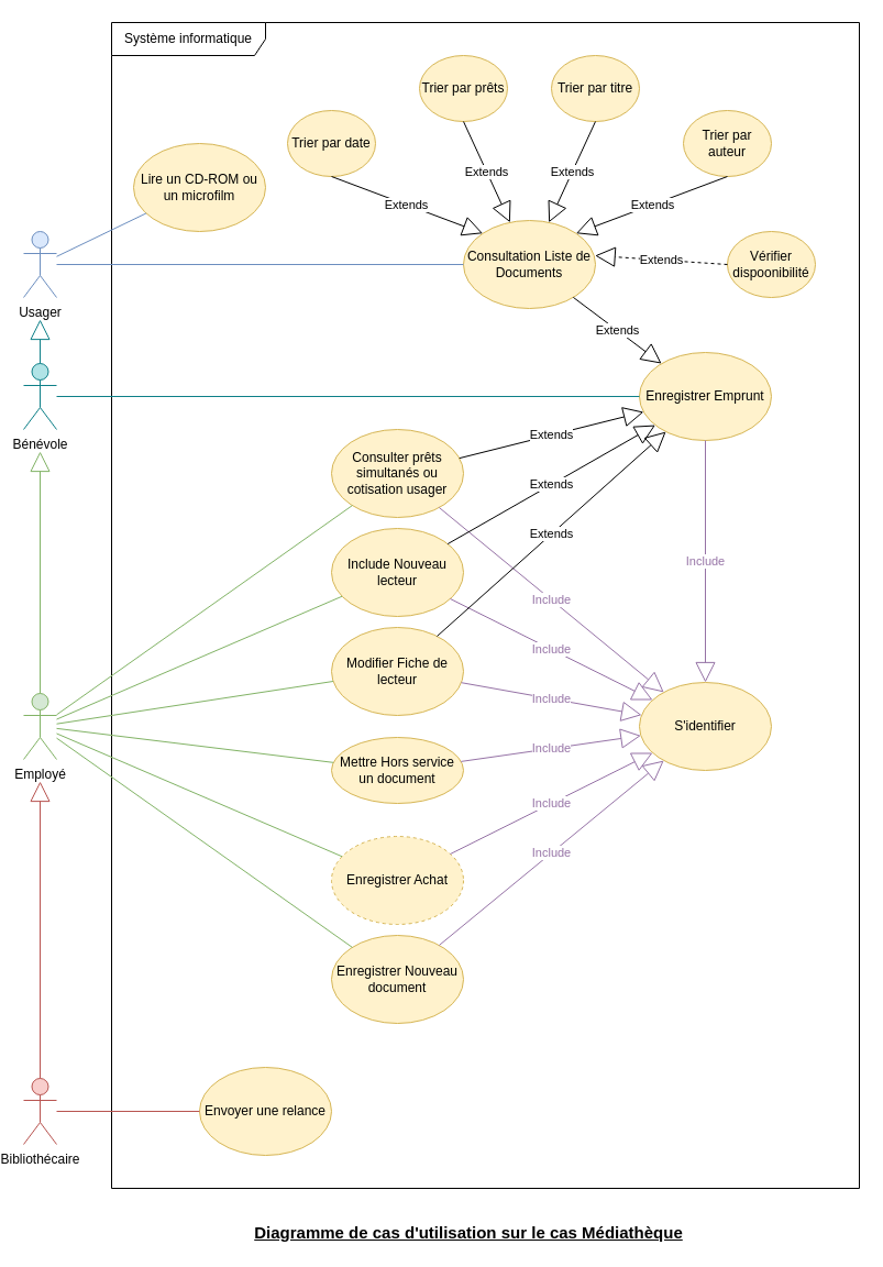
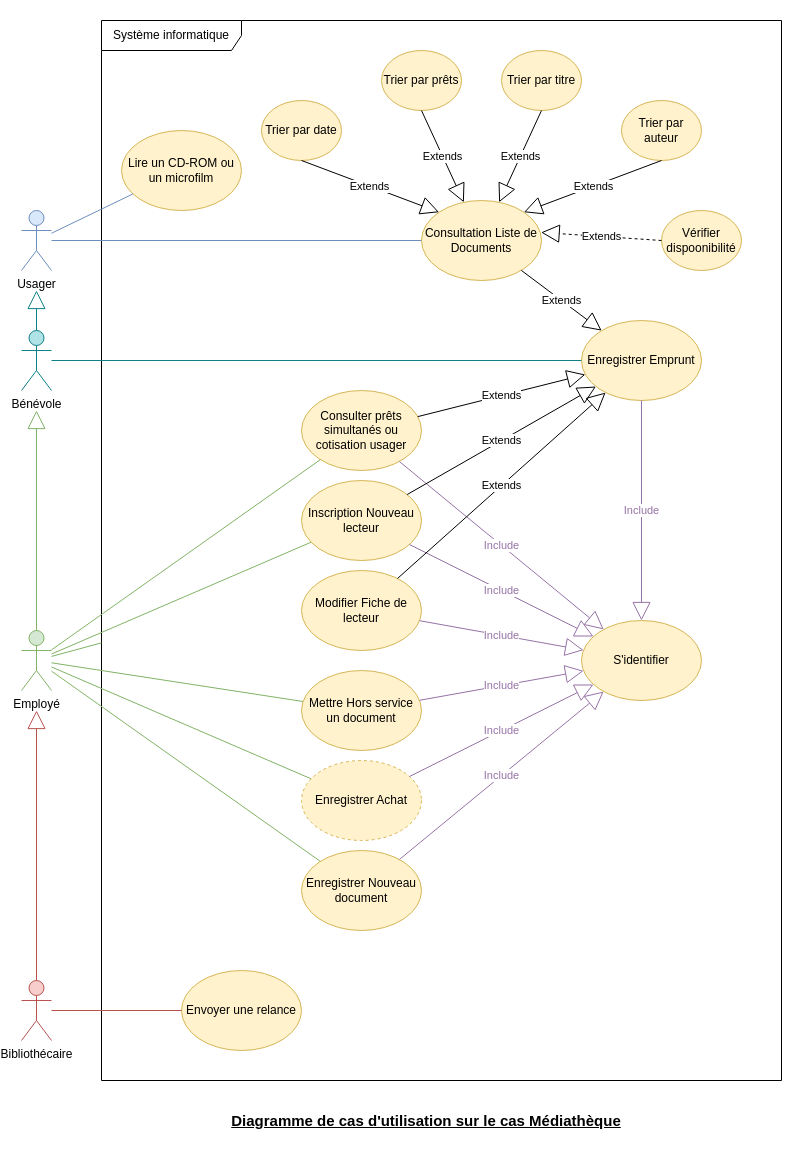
  <mxCell id="0" />
  <mxCell id="1" parent="0" />
  <mxCell id="2" value="Système informatique" style="shape=umlFrame;whiteSpace=wrap;html=1;width=140;height=30;" parent="1" vertex="1"><mxGeometry x="100" y="20" width="680" height="1060" as="geometry" /></mxCell>
  <mxCell id="3" value="Usager&lt;br&gt;" style="shape=umlActor;verticalLabelPosition=bottom;verticalAlign=top;html=1;outlineConnect=0;fillColor=#dae8fc;strokeColor=#6c8ebf;" parent="1" vertex="1"><mxGeometry x="20" y="210" width="30" height="60" as="geometry" /></mxCell>
  <mxCell id="4" value="Bénévole" style="shape=umlActor;verticalLabelPosition=bottom;verticalAlign=top;html=1;outlineConnect=0;fillColor=#b0e3e6;strokeColor=#0e8088;" parent="1" vertex="1"><mxGeometry x="20" y="330" width="30" height="60" as="geometry" /></mxCell>
  <mxCell id="5" value="Employé" style="shape=umlActor;verticalLabelPosition=bottom;verticalAlign=top;html=1;outlineConnect=0;fillColor=#d5e8d4;strokeColor=#82b366;" parent="1" vertex="1"><mxGeometry x="20" y="630" width="30" height="60" as="geometry" /></mxCell>
  <mxCell id="6" value="Bibliothécaire" style="shape=umlActor;verticalLabelPosition=bottom;verticalAlign=top;html=1;outlineConnect=0;fillColor=#f8cecc;strokeColor=#b85450;" parent="1" vertex="1"><mxGeometry x="20" y="980" width="30" height="60" as="geometry" /></mxCell>
  <mxCell id="7" value="Consultation Liste de Documents" style="ellipse;whiteSpace=wrap;html=1;fillColor=#fff2cc;strokeColor=#d6b656;" parent="1" vertex="1"><mxGeometry x="420" y="200" width="120" height="80" as="geometry" /></mxCell>
  <mxCell id="8" value="Enregistrer Emprunt" style="ellipse;whiteSpace=wrap;html=1;fillColor=#fff2cc;strokeColor=#d6b656;" parent="1" vertex="1"><mxGeometry x="580" y="320" width="120" height="80" as="geometry" /></mxCell>
  <mxCell id="9" value="Consulter prêts simultanés ou cotisation usager" style="ellipse;whiteSpace=wrap;html=1;fillColor=#fff2cc;strokeColor=#d6b656;" parent="1" vertex="1"><mxGeometry x="300" y="390" width="120" height="80" as="geometry" /></mxCell>
  <mxCell id="10" value="Enregistrer Achat" style="ellipse;whiteSpace=wrap;html=1;fillColor=#fff2cc;strokeColor=#d6b656;dashed=1;" parent="1" vertex="1"><mxGeometry x="300" y="760" width="120" height="80" as="geometry" /></mxCell>
  <mxCell id="11" value="Enregistrer Nouveau document" style="ellipse;whiteSpace=wrap;html=1;fillColor=#fff2cc;strokeColor=#d6b656;" parent="1" vertex="1"><mxGeometry x="300" y="850" width="120" height="80" as="geometry" /></mxCell>
- <mxCell id="12" value="Include Nouveau lecteur" style="ellipse;whiteSpace=wrap;html=1;fillColor=#fff2cc;strokeColor=#d6b656;" parent="1" vertex="1"><mxGeometry x="300" y="480" width="120" height="80" as="geometry" /></mxCell>
+ <mxCell id="12" value="Inscription Nouveau lecteur" style="ellipse;whiteSpace=wrap;html=1;fillColor=#fff2cc;strokeColor=#d6b656;" parent="1" vertex="1"><mxGeometry x="300" y="480" width="120" height="80" as="geometry" /></mxCell>
  <mxCell id="13" value="Modifier Fiche de lecteur" style="ellipse;whiteSpace=wrap;html=1;fillColor=#fff2cc;strokeColor=#d6b656;" parent="1" vertex="1"><mxGeometry x="300" y="570" width="120" height="80" as="geometry" /></mxCell>
- <mxCell id="14" value="Mettre Hors service un document" style="ellipse;whiteSpace=wrap;html=1;fillColor=#fff2cc;strokeColor=#d6b656;" parent="1" vertex="1"><mxGeometry x="300" y="670" width="120" height="60" as="geometry" /></mxCell>
+ <mxCell id="14" value="Mettre Hors service un document" style="ellipse;whiteSpace=wrap;html=1;fillColor=#fff2cc;strokeColor=#d6b656;" parent="1" vertex="1"><mxGeometry x="300" y="670" width="120" height="80" as="geometry" /></mxCell>
  <mxCell id="15" value="Envoyer une relance" style="ellipse;whiteSpace=wrap;html=1;fillColor=#fff2cc;strokeColor=#d6b656;" parent="1" vertex="1"><mxGeometry x="180" y="970" width="120" height="80" as="geometry" /></mxCell>
  <mxCell id="16" value="" style="endArrow=none;html=1;entryX=0;entryY=0.5;entryDx=0;entryDy=0;fillColor=#f8cecc;strokeColor=#b85450;" parent="1" source="6" target="15" edge="1"><mxGeometry width="50" height="50" relative="1" as="geometry"><mxPoint x="60" y="880" as="sourcePoint" /><mxPoint x="500" y="610" as="targetPoint" /></mxGeometry></mxCell>
  <mxCell id="17" value="S'identifier" style="ellipse;whiteSpace=wrap;html=1;fillColor=#fff2cc;strokeColor=#d6b656;" parent="1" vertex="1"><mxGeometry x="580" y="620" width="120" height="80" as="geometry" /></mxCell>
  <mxCell id="18" value="" style="endArrow=block;endSize=16;endFill=0;html=1;exitX=0.5;exitY=0;exitDx=0;exitDy=0;exitPerimeter=0;fillColor=#f8cecc;strokeColor=#b85450;" parent="1" source="6" edge="1"><mxGeometry width="160" relative="1" as="geometry"><mxPoint x="260" y="550" as="sourcePoint" /><mxPoint x="35" y="710" as="targetPoint" /></mxGeometry></mxCell>
  <mxCell id="19" value="" style="endArrow=block;endSize=16;endFill=0;html=1;exitX=0.5;exitY=0;exitDx=0;exitDy=0;exitPerimeter=0;fillColor=#d5e8d4;strokeColor=#82b366;" parent="1" source="5" edge="1"><mxGeometry width="160" relative="1" as="geometry"><mxPoint x="70" y="680" as="sourcePoint" /><mxPoint x="35" y="410" as="targetPoint" /></mxGeometry></mxCell>
  <mxCell id="20" value="" style="endArrow=none;html=1;entryX=0;entryY=0.5;entryDx=0;entryDy=0;fillColor=#dae8fc;strokeColor=#6c8ebf;" parent="1" source="3" target="7" edge="1"><mxGeometry width="50" height="50" relative="1" as="geometry"><mxPoint x="120" y="380" as="sourcePoint" /><mxPoint x="170" y="330" as="targetPoint" /></mxGeometry></mxCell>
- <mxCell id="21" value="" style="endArrow=none;html=1;fillColor=#d5e8d4;strokeColor=#82b366;" parent="1" source="5" target="13" edge="1"><mxGeometry width="50" height="50" relative="1" as="geometry"><mxPoint x="350" y="590" as="sourcePoint" /><mxPoint x="400" y="540" as="targetPoint" /></mxGeometry></mxCell>
+ <mxCell id="21" value="" style="endArrow=none;html=1;fillColor=#d5e8d4;strokeColor=#82b366;" parent="1" source="5" target="2" edge="1"><mxGeometry width="50" height="50" relative="1" as="geometry"><mxPoint x="350" y="590" as="sourcePoint" /><mxPoint x="400" y="540" as="targetPoint" /></mxGeometry></mxCell>
  <mxCell id="22" value="Trier par date" style="ellipse;whiteSpace=wrap;html=1;fillColor=#fff2cc;strokeColor=#d6b656;" parent="1" vertex="1"><mxGeometry x="260" y="100" width="80" height="60" as="geometry" /></mxCell>
  <mxCell id="23" value="Trier par prêts" style="ellipse;whiteSpace=wrap;html=1;fillColor=#fff2cc;strokeColor=#d6b656;" parent="1" vertex="1"><mxGeometry x="380" y="50" width="80" height="60" as="geometry" /></mxCell>
  <mxCell id="24" value="Trier par titre" style="ellipse;whiteSpace=wrap;html=1;fillColor=#fff2cc;strokeColor=#d6b656;" parent="1" vertex="1"><mxGeometry x="500" y="50" width="80" height="60" as="geometry" /></mxCell>
  <mxCell id="25" value="Trier par auteur" style="ellipse;whiteSpace=wrap;html=1;fillColor=#fff2cc;strokeColor=#d6b656;" parent="1" vertex="1"><mxGeometry x="620" y="100" width="80" height="60" as="geometry" /></mxCell>
  <mxCell id="26" value="Extends" style="endArrow=block;endSize=16;endFill=0;html=1;exitX=0.5;exitY=1;exitDx=0;exitDy=0;entryX=1;entryY=0;entryDx=0;entryDy=0;" parent="1" source="25" target="7" edge="1"><mxGeometry width="160" relative="1" as="geometry"><mxPoint x="330" y="450" as="sourcePoint" /><mxPoint x="490" y="450" as="targetPoint" /></mxGeometry></mxCell>
  <mxCell id="27" value="Extends" style="endArrow=block;endSize=16;endFill=0;html=1;exitX=0.5;exitY=1;exitDx=0;exitDy=0;" parent="1" source="24" target="7" edge="1"><mxGeometry width="160" relative="1" as="geometry"><mxPoint x="330" y="450" as="sourcePoint" /><mxPoint x="420" y="283" as="targetPoint" /></mxGeometry></mxCell>
  <mxCell id="28" value="Extends" style="endArrow=block;endSize=16;endFill=0;html=1;exitX=0.5;exitY=1;exitDx=0;exitDy=0;" parent="1" source="23" target="7" edge="1"><mxGeometry width="160" relative="1" as="geometry"><mxPoint x="330" y="180" as="sourcePoint" /><mxPoint x="490" y="180" as="targetPoint" /></mxGeometry></mxCell>
  <mxCell id="29" value="Extends" style="endArrow=block;endSize=16;endFill=0;html=1;exitX=0.5;exitY=1;exitDx=0;exitDy=0;entryX=0;entryY=0;entryDx=0;entryDy=0;" parent="1" source="22" target="7" edge="1"><mxGeometry width="160" relative="1" as="geometry"><mxPoint x="330" y="450" as="sourcePoint" /><mxPoint x="490" y="450" as="targetPoint" /></mxGeometry></mxCell>
  <mxCell id="30" value="Vérifier dispoonibilité" style="ellipse;whiteSpace=wrap;html=1;fillColor=#fff2cc;strokeColor=#d6b656;" parent="1" vertex="1"><mxGeometry x="660" y="210" width="80" height="60" as="geometry" /></mxCell>
  <mxCell id="31" value="Extends" style="endArrow=block;endSize=16;endFill=0;html=1;exitX=0;exitY=0.5;exitDx=0;exitDy=0;entryX=0.997;entryY=0.399;entryDx=0;entryDy=0;entryPerimeter=0;dashed=1;" parent="1" source="30" target="7" edge="1"><mxGeometry width="160" relative="1" as="geometry"><mxPoint x="590" y="120" as="sourcePoint" /><mxPoint x="445.426" y="231.716" as="targetPoint" /></mxGeometry></mxCell>
  <mxCell id="32" value="" style="endArrow=none;html=1;entryX=0;entryY=0.5;entryDx=0;entryDy=0;fillColor=#b0e3e6;strokeColor=#0e8088;" parent="1" source="4" target="8" edge="1"><mxGeometry width="50" height="50" relative="1" as="geometry"><mxPoint x="390" y="700" as="sourcePoint" /><mxPoint x="440" y="650" as="targetPoint" /></mxGeometry></mxCell>
  <mxCell id="33" value="Extends" style="endArrow=block;endSize=16;endFill=0;html=1;" parent="1" source="9" target="8" edge="1"><mxGeometry width="160" relative="1" as="geometry"><mxPoint x="330" y="680" as="sourcePoint" /><mxPoint x="490" y="680" as="targetPoint" /></mxGeometry></mxCell>
  <mxCell id="34" value="&lt;font color=&quot;#9673a6&quot;&gt;Include&lt;/font&gt;" style="endArrow=block;endSize=16;endFill=0;html=1;exitX=0.5;exitY=1;exitDx=0;exitDy=0;fillColor=#e1d5e7;strokeColor=#9673a6;" parent="1" source="8" target="17" edge="1"><mxGeometry width="160" relative="1" as="geometry"><mxPoint x="450" y="470" as="sourcePoint" /><mxPoint x="350" y="500" as="targetPoint" /></mxGeometry></mxCell>
  <mxCell id="35" value="" style="endArrow=none;html=1;fillColor=#d5e8d4;strokeColor=#82b366;" parent="1" source="5" target="12" edge="1"><mxGeometry width="50" height="50" relative="1" as="geometry"><mxPoint x="60" y="675.537" as="sourcePoint" /><mxPoint x="343" y="780" as="targetPoint" /></mxGeometry></mxCell>
  <mxCell id="36" value="" style="endArrow=none;html=1;fillColor=#d5e8d4;strokeColor=#82b366;" parent="1" source="5" target="11" edge="1"><mxGeometry width="50" height="50" relative="1" as="geometry"><mxPoint x="70" y="685.537" as="sourcePoint" /><mxPoint x="353" y="790" as="targetPoint" /></mxGeometry></mxCell>
  <mxCell id="37" value="" style="endArrow=none;html=1;fillColor=#d5e8d4;strokeColor=#82b366;" parent="1" source="5" target="14" edge="1"><mxGeometry width="50" height="50" relative="1" as="geometry"><mxPoint x="80" y="695.537" as="sourcePoint" /><mxPoint x="363" y="800" as="targetPoint" /></mxGeometry></mxCell>
  <mxCell id="38" value="" style="endArrow=none;html=1;fillColor=#d5e8d4;strokeColor=#82b366;" parent="1" source="5" target="10" edge="1"><mxGeometry width="50" height="50" relative="1" as="geometry"><mxPoint x="90" y="705.537" as="sourcePoint" /><mxPoint x="373" y="810" as="targetPoint" /></mxGeometry></mxCell>
  <mxCell id="39" value="&lt;font color=&quot;#9673a6&quot;&gt;Include&lt;/font&gt;" style="endArrow=block;endSize=16;endFill=0;html=1;fillColor=#e1d5e7;strokeColor=#9673a6;" parent="1" source="13" target="17" edge="1"><mxGeometry width="160" relative="1" as="geometry"><mxPoint x="450" y="440" as="sourcePoint" /><mxPoint x="670" y="610" as="targetPoint" /></mxGeometry></mxCell>
  <mxCell id="40" value="&lt;font color=&quot;#9673a6&quot;&gt;Include&lt;/font&gt;" style="endArrow=block;endSize=16;endFill=0;html=1;fillColor=#e1d5e7;strokeColor=#9673a6;" parent="1" source="10" target="17" edge="1"><mxGeometry width="160" relative="1" as="geometry"><mxPoint x="460" y="450" as="sourcePoint" /><mxPoint x="680" y="620" as="targetPoint" /></mxGeometry></mxCell>
  <mxCell id="41" value="&lt;font color=&quot;#9673a6&quot;&gt;Include&lt;/font&gt;" style="endArrow=block;endSize=16;endFill=0;html=1;fillColor=#e1d5e7;strokeColor=#9673a6;" parent="1" source="14" target="17" edge="1"><mxGeometry width="160" relative="1" as="geometry"><mxPoint x="470" y="460" as="sourcePoint" /><mxPoint x="690" y="630" as="targetPoint" /></mxGeometry></mxCell>
  <mxCell id="42" value="&lt;font color=&quot;#9673a6&quot;&gt;Include&lt;/font&gt;" style="endArrow=block;endSize=16;endFill=0;html=1;fillColor=#e1d5e7;strokeColor=#9673a6;" parent="1" source="11" target="17" edge="1"><mxGeometry width="160" relative="1" as="geometry"><mxPoint x="480" y="470" as="sourcePoint" /><mxPoint x="700" y="640" as="targetPoint" /></mxGeometry></mxCell>
  <mxCell id="43" value="&lt;font color=&quot;#9673a6&quot;&gt;Include&lt;/font&gt;" style="endArrow=block;endSize=16;endFill=0;html=1;fillColor=#e1d5e7;strokeColor=#9673a6;" parent="1" source="12" target="17" edge="1"><mxGeometry width="160" relative="1" as="geometry"><mxPoint x="490" y="480" as="sourcePoint" /><mxPoint x="710" y="650" as="targetPoint" /></mxGeometry></mxCell>
  <mxCell id="44" value="" style="endArrow=none;html=1;fillColor=#d5e8d4;strokeColor=#82b366;" parent="1" source="5" target="9" edge="1"><mxGeometry width="50" height="50" relative="1" as="geometry"><mxPoint x="60" y="663.541" as="sourcePoint" /><mxPoint x="319.638" y="551.742" as="targetPoint" /></mxGeometry></mxCell>
  <mxCell id="45" value="&lt;font color=&quot;#9673a6&quot;&gt;Include&lt;/font&gt;" style="endArrow=block;endSize=16;endFill=0;html=1;fillColor=#e1d5e7;strokeColor=#9673a6;" parent="1" source="9" target="17" edge="1"><mxGeometry width="160" relative="1" as="geometry"><mxPoint x="660" y="400" as="sourcePoint" /><mxPoint x="675.8" y="550.098" as="targetPoint" /></mxGeometry></mxCell>
  <mxCell id="46" value="Extends" style="endArrow=block;endSize=16;endFill=0;html=1;" parent="1" source="12" target="8" edge="1"><mxGeometry width="160" relative="1" as="geometry"><mxPoint x="425.51" y="424.818" as="sourcePoint" /><mxPoint x="604.559" y="375.294" as="targetPoint" /></mxGeometry></mxCell>
  <mxCell id="47" value="Extends" style="endArrow=block;endSize=16;endFill=0;html=1;" parent="1" source="13" target="8" edge="1"><mxGeometry width="160" relative="1" as="geometry"><mxPoint x="435.51" y="434.818" as="sourcePoint" /><mxPoint x="614.559" y="385.294" as="targetPoint" /></mxGeometry></mxCell>
  <mxCell id="48" value="Extends" style="endArrow=block;endSize=16;endFill=0;html=1;" parent="1" source="7" target="8" edge="1"><mxGeometry width="160" relative="1" as="geometry"><mxPoint x="445.51" y="444.818" as="sourcePoint" /><mxPoint x="624.559" y="395.294" as="targetPoint" /></mxGeometry></mxCell>
  <mxCell id="49" value="Lire un CD-ROM ou un microfilm" style="ellipse;whiteSpace=wrap;html=1;fillColor=#fff2cc;strokeColor=#d6b656;" parent="1" vertex="1"><mxGeometry x="120" y="130" width="120" height="80" as="geometry" /></mxCell>
  <mxCell id="50" value="" style="endArrow=none;html=1;fillColor=#dae8fc;strokeColor=#6c8ebf;" parent="1" source="3" target="49" edge="1"><mxGeometry width="50" height="50" relative="1" as="geometry"><mxPoint x="60" y="259.61" as="sourcePoint" /><mxPoint x="430" y="250" as="targetPoint" /></mxGeometry></mxCell>
  <mxCell id="51" value="" style="endArrow=block;endSize=16;endFill=0;html=1;fillColor=#b0e3e6;strokeColor=#0e8088;" parent="1" source="4" edge="1"><mxGeometry y="-35" width="160" relative="1" as="geometry"><mxPoint x="150" y="440" as="sourcePoint" /><mxPoint x="35" y="290" as="targetPoint" /><Array as="points" /><mxPoint as="offset" /></mxGeometry></mxCell>
  <mxCell id="52" value="&lt;font style=&quot;font-size: 15px&quot;&gt;&lt;b&gt;&lt;u&gt;Diagramme de cas d'utilisation sur le cas Médiathèque&lt;/u&gt;&lt;/b&gt;&lt;/font&gt;" style="text;html=1;strokeColor=none;fillColor=none;align=center;verticalAlign=middle;whiteSpace=wrap;rounded=0;" parent="1" vertex="1"><mxGeometry x="220" y="1110" width="410" height="20" as="geometry" /></mxCell>
